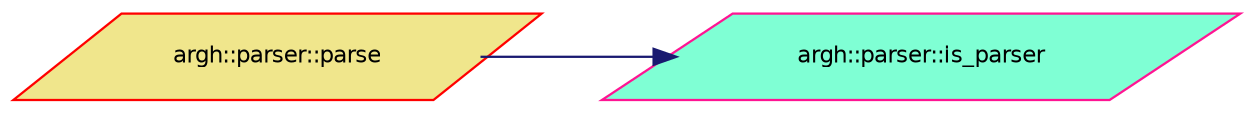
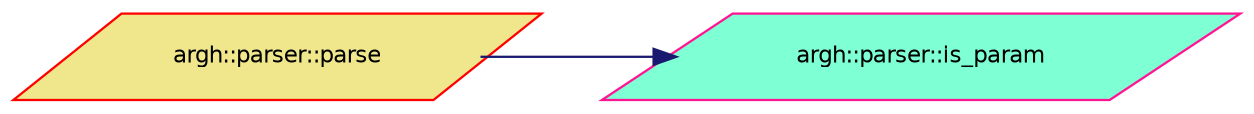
  digraph {
    rankdir=RL
    node [fontname=Helvetica fontsize=10 shape=parallelogram style=filled]
-   n1 [color=deeppink fillcolor=aquamarine fontcolor=black height=0.2 label="argh::parser::is_parser" width=0.4]
+   n1 [color=deeppink fillcolor=aquamarine fontcolor=black height=0.2 label="argh::parser::is_param" width=0.4]
    n2 [color=red fillcolor=khaki height=0.2 label="argh::parser::parse" width=0.4]
    n1 -> n2 [color=midnightblue dir=back fontname=Helvetica fontsize=10 labelfontname=Helvetica labelfontsize=10 style=solid]
  }
